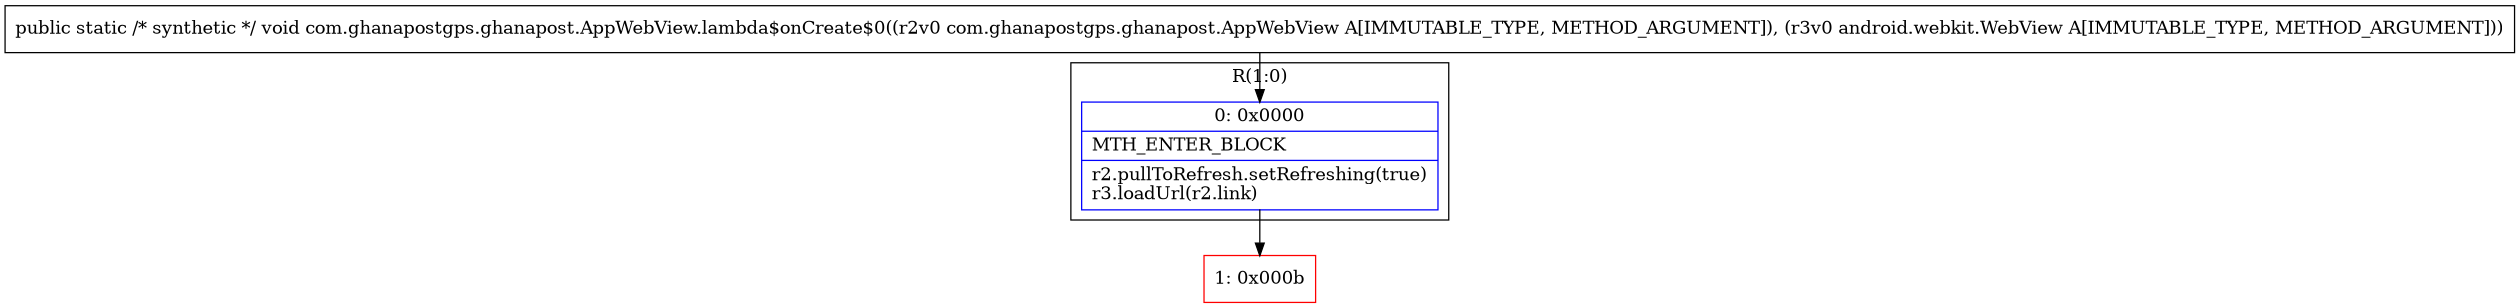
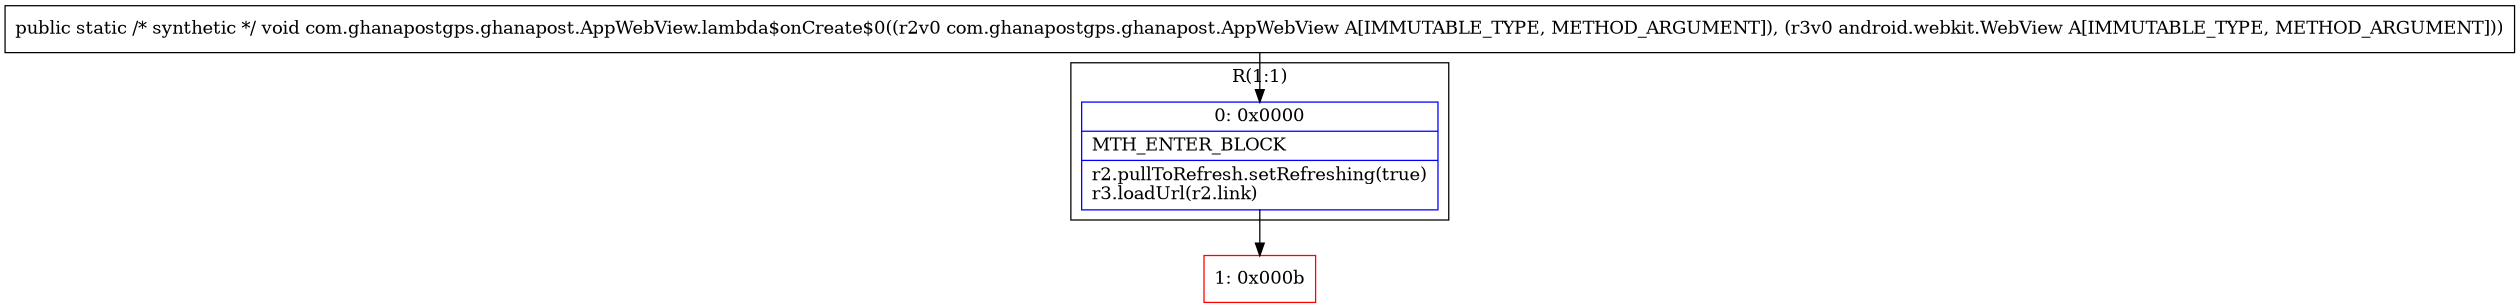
  digraph {
    node [shape=record]
    n1 [color=blue label="{0\:\ 0x0000|MTH_ENTER_BLOCK\l|r2.pullToRefresh.setRefreshing(true)\lr3.loadUrl(r2.link)\l}"]
    n2 [color=red label="{1\:\ 0x000b}"]
    n3 [label="{public static \/* synthetic *\/ void com.ghanapostgps.ghanapost.AppWebView.lambda$onCreate$0((r2v0 com.ghanapostgps.ghanapost.AppWebView A[IMMUTABLE_TYPE, METHOD_ARGUMENT]), (r3v0 android.webkit.WebView A[IMMUTABLE_TYPE, METHOD_ARGUMENT])) }"]
    subgraph cluster_1 {
-     label="R(1:0)"
+     label="R(1:1)"
      n1
    }
    n1 -> n2
    n3 -> n1
  }
